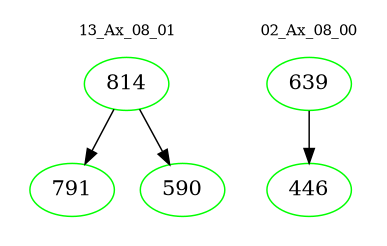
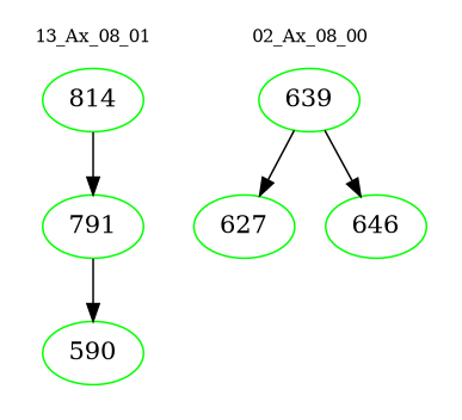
  digraph {
    node [color=green]
    edge [color=black]
    n1 [label=791]
    n2 [label=590]
    n3 [label=814]
    n4 [label=639]
-   n6 [label=446]
+   n5 [label=627]
+   n6 [label=646]
    subgraph cluster_1 {
      color=white
      fontsize=10
      label="13_Ax_08_01"
      n1
      n2
      n3
    }
    subgraph cluster_2 {
      color=white
      fontsize=10
      label="02_Ax_08_00"
      n4
+     n5
      n6
    }
-   n3 -> n2
+   n1 -> n2
    n3 -> n1
+   n4 -> n5
    n4 -> n6
  }
